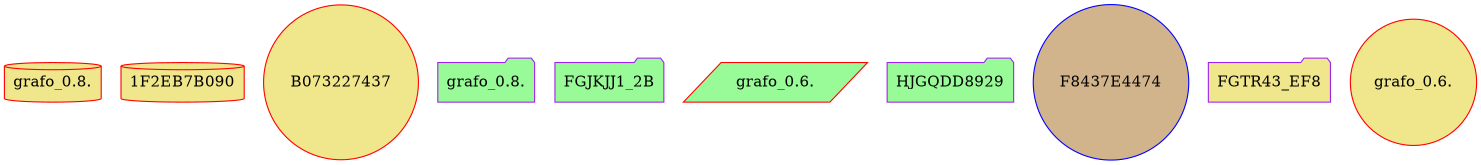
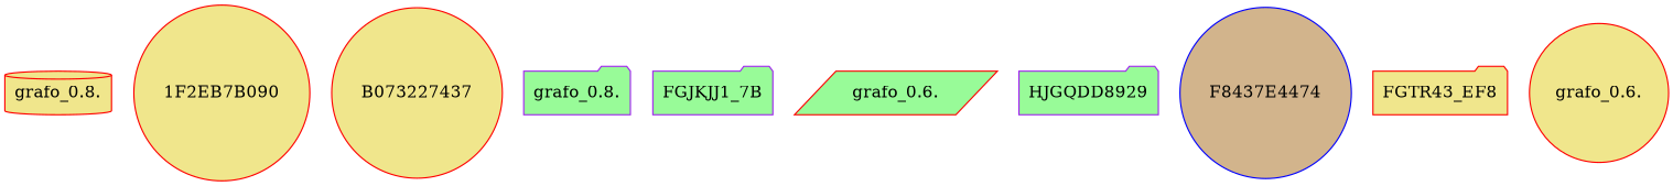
  strict graph {
    node [style=filled fillcolor=khaki color=red shape=folder]
    n1 [label="grafo_0.8." shape=cylinder]
-   n2 [label="1F2EB7B090" shape=cylinder]
+   n2 [label="1F2EB7B090" shape=circle]
    n3 [label=B073227437 shape=circle]
    n4 [label="grafo_0.8." fillcolor=palegreen color=purple]
-   n5 [label=FGJKJJ1_2B fillcolor=palegreen color=purple]
+   n5 [label=FGJKJJ1_7B fillcolor=palegreen color=purple]
    n6 [label="grafo_0.6." fillcolor=palegreen shape=parallelogram]
    n7 [label=HJGQDD8929 fillcolor=palegreen color=purple]
    n8 [label=F8437E4474 fillcolor=tan color=blue shape=circle]
-   n9 [label=FGTR43_EF8 color=purple]
+   n9 [label=FGTR43_EF8]
    n10 [label="grafo_0.6." shape=circle]
  }
